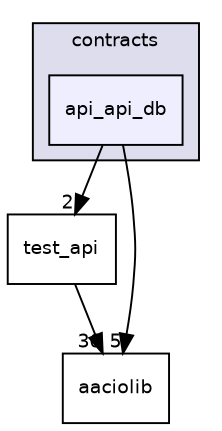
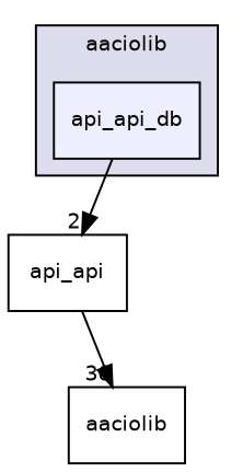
  digraph {
    compound=true
    node [fontname=Helvetica fontsize=10 shape=box]
    edge [labeldistance=1.5 labelfontname=Helvetica labelfontsize=10]
    n1 [fillcolor="#eeeeff" label=api_api_db pencolor=black style=filled]
-   n2 [label=test_api]
+   n2 [label=api_api]
    n3 [label=aaciolib]
    subgraph cluster_1 {
      bgcolor="#ddddee"
      fontname=Helvetica
      fontsize=10
-     label=contracts
+     label=aaciolib
      pencolor=black
      n1
    }
    n1 -> n2 [headlabel=2]
-   n1 -> n3 [headlabel=5]
    n2 -> n3 [headlabel=36]
  }
